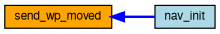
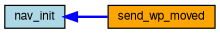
  digraph {
    rankdir=LR
    node [color=black fontname=FreeSans fontsize=10 shape=record style=filled]
    n1 [fillcolor=orange fontcolor=black height=0.2 label=send_wp_moved width=0.4]
    n2 [fillcolor=lightblue height=0.2 label=nav_init width=0.4]
-   n1 -> n2 [color=blue dir=back fontname=FreeSans fontsize=10 labelfontname=FreeSans labelfontsize=10 style=bold]
+   n2 -> n1 [color=blue dir=back fontname=FreeSans fontsize=10 labelfontname=FreeSans labelfontsize=10 style=bold]
  }
